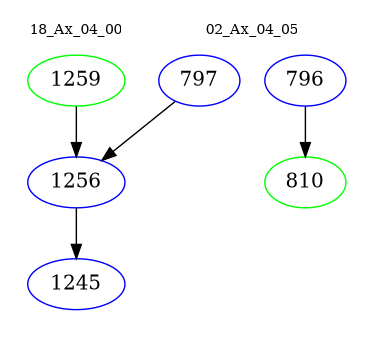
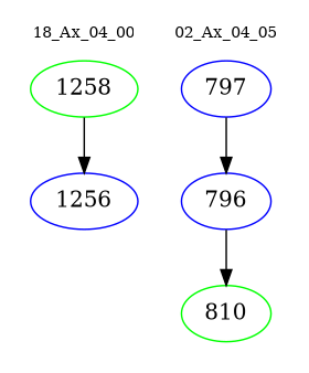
  digraph {
    node [color=blue]
    edge [color=black]
    n1 [label=1256]
-   n2 [label=1245]
-   n3 [color=green label=1259]
+   n3 [color=green label=1258]
    n4 [label=797]
    n5 [label=796]
    n6 [color=green label=810]
    subgraph cluster_1 {
      color=white
      fontsize=10
      label="18_Ax_04_00"
      n1
-     n2
      n3
    }
    subgraph cluster_2 {
      color=white
      fontsize=10
      label="02_Ax_04_05"
      n4
      n5
      n6
    }
-   n1 -> n2
    n3 -> n1
-   n4 -> n1
+   n4 -> n5
    n5 -> n6
  }
